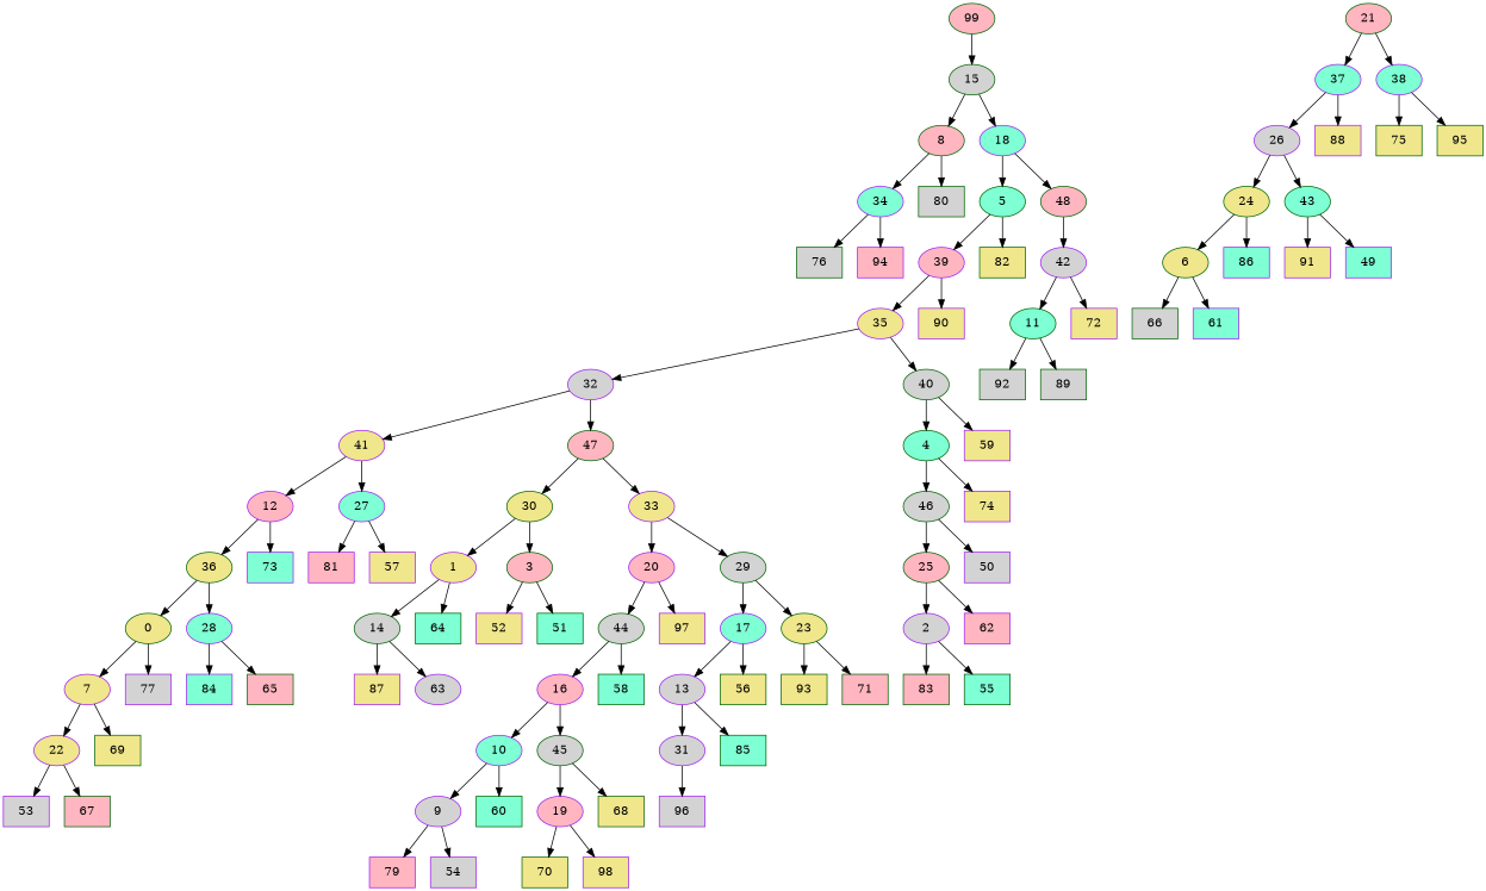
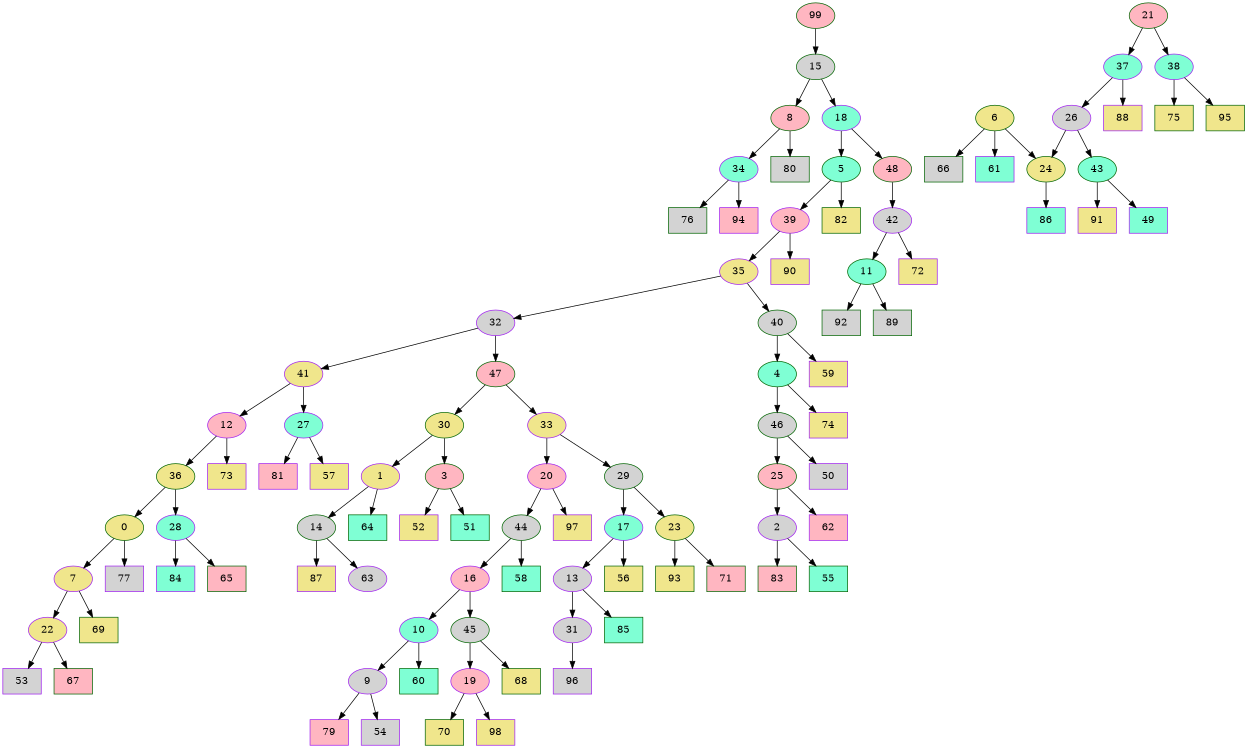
  digraph {
    node [color=purple fillcolor=khaki style=filled]
    n1 [color=darkgreen label=0]
    n2 [label=7]
    n3 [fillcolor=lightgrey label=77 shape=box]
    n4 [label=22]
    n5 [color=darkgreen label=69 shape=box]
    n6 [label=1]
    n7 [color=darkgreen fillcolor=lightgrey label=14]
    n8 [color=darkgreen fillcolor=aquamarine label=64 shape=box]
    n9 [label=87 shape=box]
    n10 [fillcolor=lightgrey label=63 shape=ellipse]
    n11 [fillcolor=lightgrey label=2]
    n12 [color=darkgreen fillcolor=lightpink label=83 shape=box]
    n13 [color=darkgreen fillcolor=aquamarine label=55 shape=box]
    n14 [color=darkgreen fillcolor=lightpink label=3]
    n15 [label=52 shape=box]
    n16 [color=darkgreen fillcolor=aquamarine label=51 shape=box]
    n17 [color=darkgreen fillcolor=aquamarine label=4]
    n18 [color=darkgreen fillcolor=lightgrey label=46]
    n19 [label=74 shape=box]
    n20 [color=darkgreen fillcolor=lightpink label=25]
    n21 [fillcolor=lightgrey label=50 shape=box]
    n22 [color=darkgreen fillcolor=aquamarine label=5]
    n23 [fillcolor=lightpink label=39]
    n24 [color=darkgreen label=82 shape=box]
    n25 [label=35]
    n26 [label=90 shape=box]
    n27 [color=darkgreen label=6]
    n28 [color=darkgreen fillcolor=lightgrey label=66 shape=box]
    n29 [fillcolor=aquamarine label=61 shape=box]
    n30 [fillcolor=lightgrey label=53 shape=box]
    n31 [color=darkgreen fillcolor=lightpink label=67 shape=box]
    n32 [color=darkgreen fillcolor=lightpink label=8]
    n33 [fillcolor=aquamarine label=34]
    n34 [color=darkgreen fillcolor=lightgrey label=80 shape=box]
    n35 [color=darkgreen fillcolor=lightgrey label=76 shape=box]
    n36 [fillcolor=lightpink label=94 shape=box]
    n37 [fillcolor=lightgrey label=9]
    n38 [fillcolor=lightpink label=79 shape=box]
    n39 [fillcolor=lightgrey label=54 shape=box]
    n40 [fillcolor=aquamarine label=10]
    n41 [color=darkgreen fillcolor=aquamarine label=60 shape=box]
    n42 [color=darkgreen fillcolor=aquamarine label=11]
    n43 [color=darkgreen fillcolor=lightgrey label=92 shape=box]
    n44 [color=darkgreen fillcolor=lightgrey label=89 shape=box]
    n45 [fillcolor=lightpink label=12]
    n46 [color=darkgreen label=36]
-   n47 [fillcolor=aquamarine label=73 shape=box]
+   n47 [label=73 shape=box]
    n48 [fillcolor=aquamarine label=28]
    n49 [fillcolor=lightgrey label=13]
    n50 [fillcolor=lightgrey label=31]
    n51 [color=darkgreen fillcolor=aquamarine label=85 shape=box]
    n52 [fillcolor=lightgrey label=96 shape=box]
    n53 [color=darkgreen fillcolor=lightgrey label=15]
    n54 [fillcolor=aquamarine label=18]
    n55 [color=darkgreen fillcolor=lightpink label=48]
    n56 [fillcolor=lightpink label=16]
    n57 [color=darkgreen fillcolor=lightgrey label=45]
    n58 [fillcolor=lightpink label=19]
    n59 [color=darkgreen label=68 shape=box]
    n60 [fillcolor=aquamarine label=17]
    n61 [color=darkgreen label=56 shape=box]
    n62 [fillcolor=lightgrey label=42]
    n63 [color=darkgreen label=70 shape=box]
    n64 [label=98 shape=box]
    n65 [fillcolor=lightpink label=20]
    n66 [color=darkgreen fillcolor=lightgrey label=44]
    n67 [label=97 shape=box]
    n68 [color=darkgreen fillcolor=aquamarine label=58 shape=box]
    n69 [color=darkgreen fillcolor=lightpink label=21]
    n70 [fillcolor=aquamarine label=37]
    n71 [fillcolor=aquamarine label=38]
    n72 [fillcolor=lightgrey label=26]
    n73 [label=88 shape=box]
    n74 [color=darkgreen label=75 shape=box]
    n75 [color=darkgreen label=95 shape=box]
    n76 [color=darkgreen label=23]
    n77 [color=darkgreen label=93 shape=box]
    n78 [color=darkgreen fillcolor=lightpink label=71 shape=box]
    n79 [color=darkgreen label=24]
    n80 [fillcolor=aquamarine label=86 shape=box]
    n81 [fillcolor=lightpink label=62 shape=box]
    n82 [color=darkgreen fillcolor=aquamarine label=43]
    n83 [label=91 shape=box]
    n84 [fillcolor=aquamarine label=49 shape=box]
    n85 [fillcolor=aquamarine label=27]
    n86 [fillcolor=lightpink label=81 shape=box]
    n87 [label=57 shape=box]
    n88 [fillcolor=aquamarine label=84 shape=box]
    n89 [color=darkgreen fillcolor=lightpink label=65 shape=box]
    n90 [color=darkgreen fillcolor=lightgrey label=29]
    n91 [color=darkgreen label=30]
    n92 [fillcolor=lightgrey label=32]
    n93 [label=41]
    n94 [color=darkgreen fillcolor=lightpink label=47]
    n95 [label=33]
    n96 [color=darkgreen fillcolor=lightgrey label=40]
    n97 [label=59 shape=box]
    n98 [label=72 shape=box]
    n99 [color=darkgreen fillcolor=lightpink label=99]
    n1 -> n2
    n1 -> n3
    n2 -> n4
    n2 -> n5
    n4 -> n30
    n4 -> n31
    n6 -> n7
    n6 -> n8
    n7 -> n9
    n7 -> n10
    n11 -> n12
    n11 -> n13
    n14 -> n15
    n14 -> n16
    n17 -> n18
    n17 -> n19
    n18 -> n20
    n18 -> n21
    n20 -> n11
    n20 -> n81
    n22 -> n23
    n22 -> n24
    n23 -> n25
    n23 -> n26
    n25 -> n92
    n25 -> n96
    n27 -> n28
    n27 -> n29
    n32 -> n33
    n32 -> n34
    n33 -> n35
    n33 -> n36
    n37 -> n38
    n37 -> n39
    n40 -> n37
    n40 -> n41
    n42 -> n43
    n42 -> n44
    n45 -> n46
    n45 -> n47
    n46 -> n1
    n46 -> n48
    n48 -> n88
    n48 -> n89
    n49 -> n50
    n49 -> n51
    n50 -> n52
    n53 -> n32
    n53 -> n54
    n54 -> n22
    n54 -> n55
    n55 -> n62
    n56 -> n40
    n56 -> n57
    n57 -> n58
    n57 -> n59
    n58 -> n63
    n58 -> n64
    n60 -> n49
    n60 -> n61
    n62 -> n42
    n62 -> n98
    n65 -> n66
    n65 -> n67
    n66 -> n56
    n66 -> n68
    n69 -> n70
    n69 -> n71
    n70 -> n72
    n70 -> n73
    n71 -> n74
    n71 -> n75
    n72 -> n79
    n72 -> n82
    n76 -> n77
    n76 -> n78
-   n79 -> n27
+   n27 -> n79
    n79 -> n80
    n82 -> n83
    n82 -> n84
    n85 -> n86
    n85 -> n87
    n90 -> n60
    n90 -> n76
    n91 -> n6
    n91 -> n14
    n92 -> n93
    n92 -> n94
    n93 -> n45
    n93 -> n85
    n94 -> n91
    n94 -> n95
    n95 -> n65
    n95 -> n90
    n96 -> n17
    n96 -> n97
    n99 -> n53
  }
